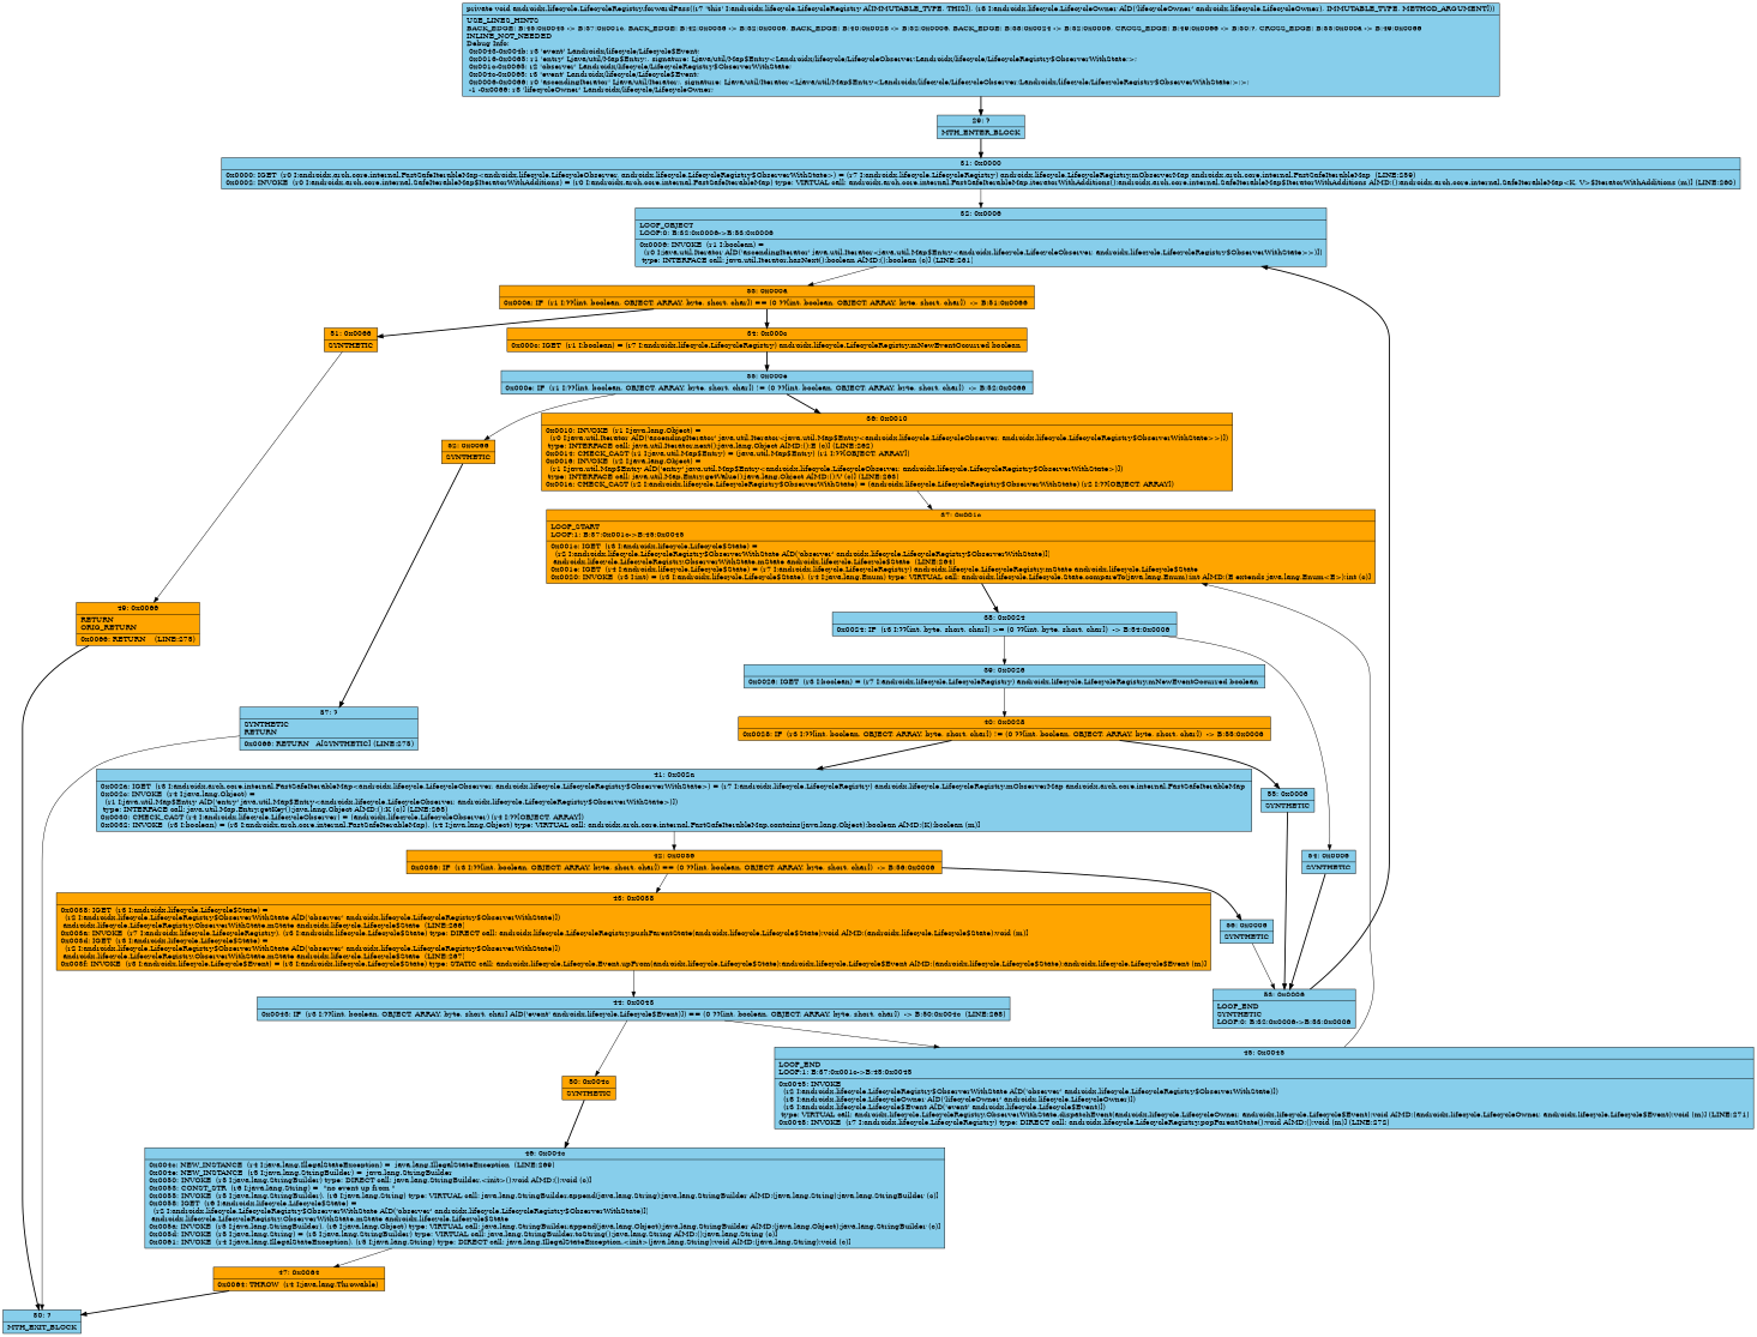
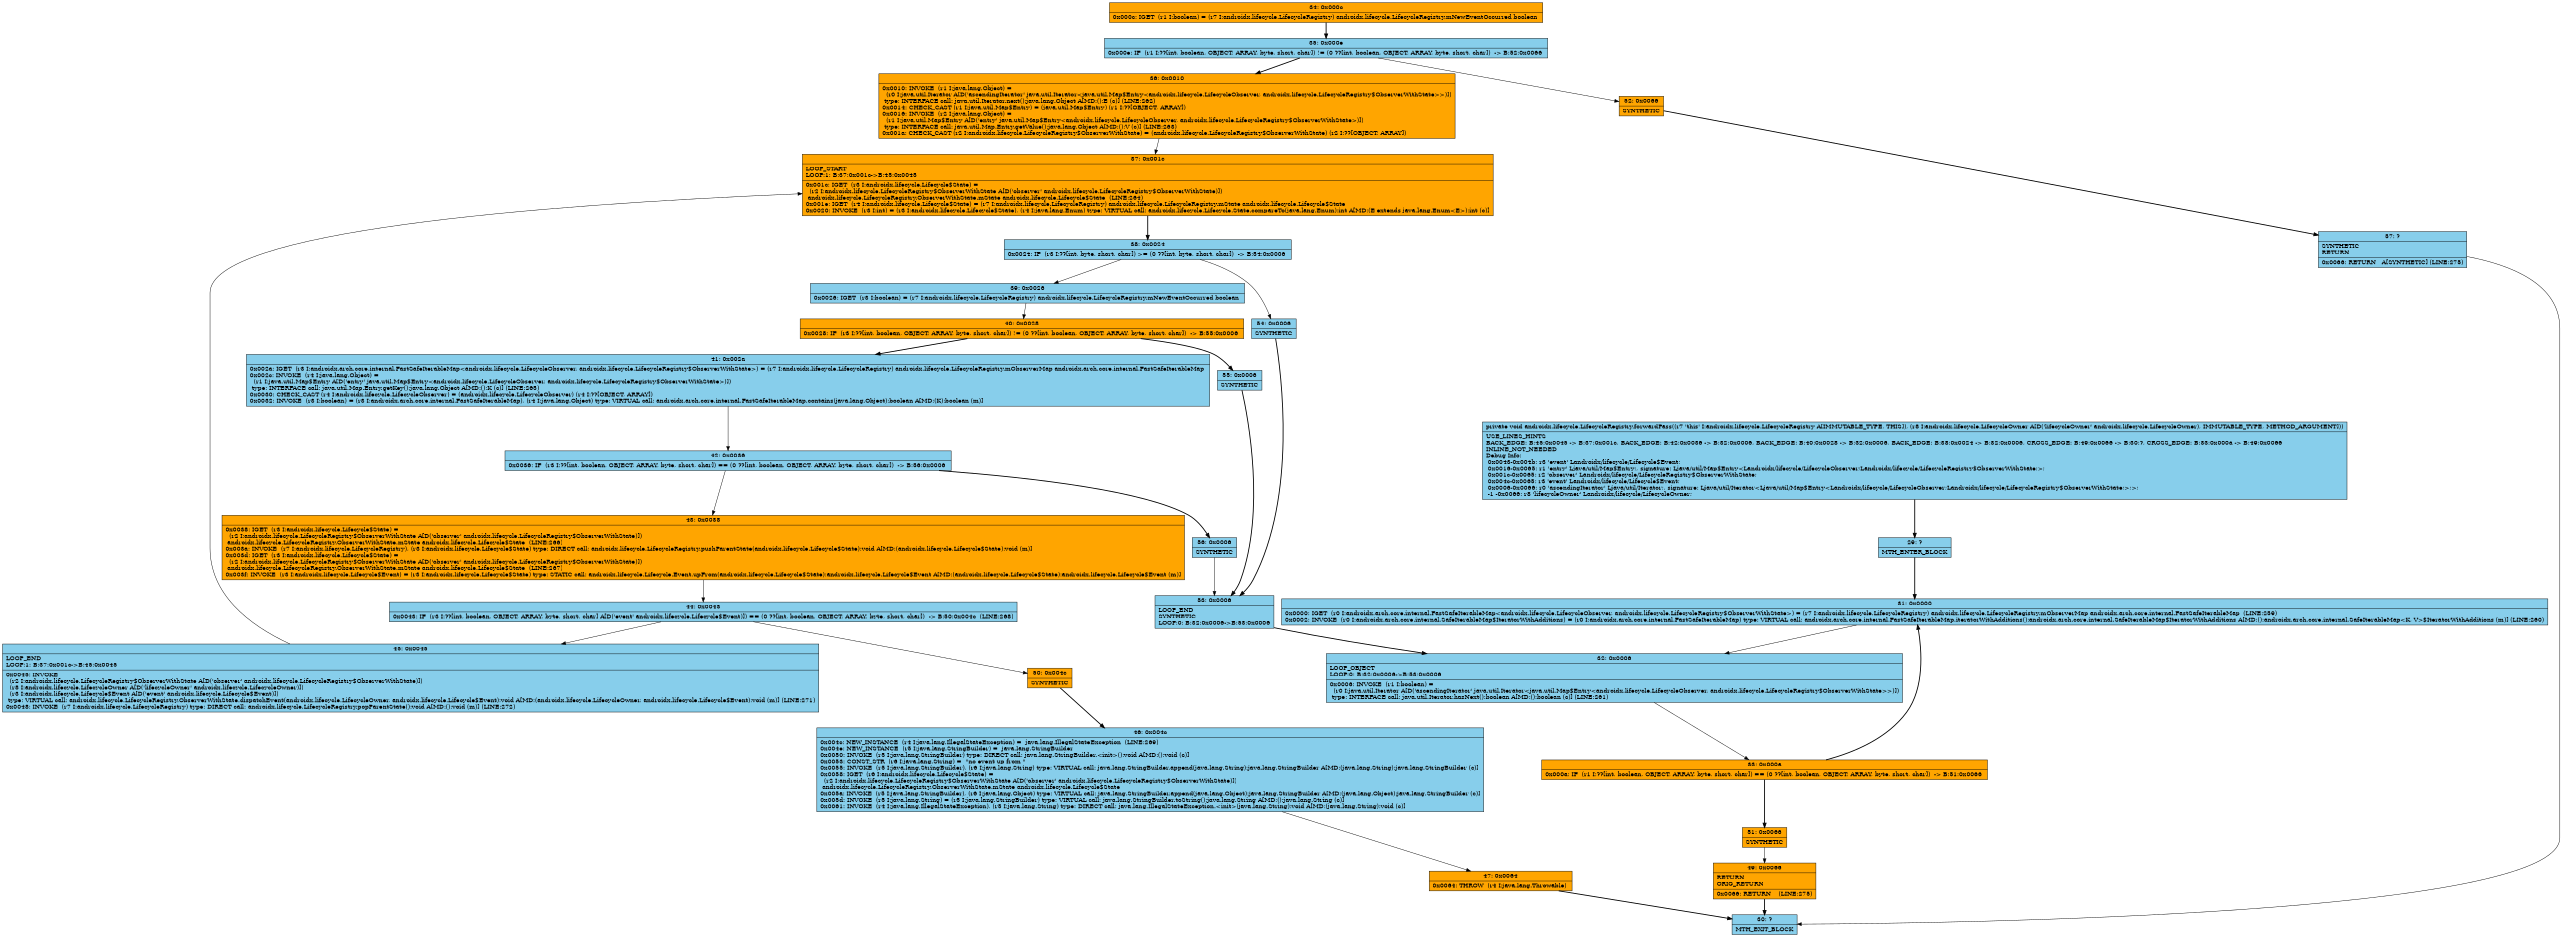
  digraph {
    node [fillcolor=skyblue shape=record style=filled]
    edge [style=bold]
    n1 [label="{29\:\ ?|MTH_ENTER_BLOCK\l}"]
    n2 [label="{31\:\ 0x0000|0x0000: IGET  (r0 I:androidx.arch.core.internal.FastSafeIterableMap\<androidx.lifecycle.LifecycleObserver, androidx.lifecycle.LifecycleRegistry$ObserverWithState\>) = (r7 I:androidx.lifecycle.LifecycleRegistry) androidx.lifecycle.LifecycleRegistry.mObserverMap androidx.arch.core.internal.FastSafeIterableMap  (LINE:259)\l0x0002: INVOKE  (r0 I:androidx.arch.core.internal.SafeIterableMap$IteratorWithAdditions) = (r0 I:androidx.arch.core.internal.FastSafeIterableMap) type: VIRTUAL call: androidx.arch.core.internal.FastSafeIterableMap.iteratorWithAdditions():androidx.arch.core.internal.SafeIterableMap$IteratorWithAdditions A[MD:():androidx.arch.core.internal.SafeIterableMap\<K, V\>$IteratorWithAdditions (m)] (LINE:260)\l}"]
    n3 [label="{32\:\ 0x0006|LOOP_OBJECT\lLOOP:0: B:32:0x0006\-\>B:53:0x0006\l|0x0006: INVOKE  (r1 I:boolean) = \l  (r0 I:java.util.Iterator A[D('ascendingIterator' java.util.Iterator\<java.util.Map$Entry\<androidx.lifecycle.LifecycleObserver, androidx.lifecycle.LifecycleRegistry$ObserverWithState\>\>)])\l type: INTERFACE call: java.util.Iterator.hasNext():boolean A[MD:():boolean (c)] (LINE:261)\l}"]
    n4 [fillcolor=orange label="{33\:\ 0x000a|0x000a: IF  (r1 I:??[int, boolean, OBJECT, ARRAY, byte, short, char]) == (0 ??[int, boolean, OBJECT, ARRAY, byte, short, char])  \-\> B:51:0x0066 \l}"]
    n5 [fillcolor=orange label="{34\:\ 0x000c|0x000c: IGET  (r1 I:boolean) = (r7 I:androidx.lifecycle.LifecycleRegistry) androidx.lifecycle.LifecycleRegistry.mNewEventOccurred boolean \l}"]
    n6 [fillcolor=orange label="{51\:\ 0x0066|SYNTHETIC\l}"]
    n7 [label="{35\:\ 0x000e|0x000e: IF  (r1 I:??[int, boolean, OBJECT, ARRAY, byte, short, char]) != (0 ??[int, boolean, OBJECT, ARRAY, byte, short, char])  \-\> B:52:0x0066 \l}"]
    n8 [fillcolor=orange label="{49\:\ 0x0066|RETURN\lORIG_RETURN\l|0x0066: RETURN    (LINE:275)\l}"]
    n9 [fillcolor=orange label="{36\:\ 0x0010|0x0010: INVOKE  (r1 I:java.lang.Object) = \l  (r0 I:java.util.Iterator A[D('ascendingIterator' java.util.Iterator\<java.util.Map$Entry\<androidx.lifecycle.LifecycleObserver, androidx.lifecycle.LifecycleRegistry$ObserverWithState\>\>)])\l type: INTERFACE call: java.util.Iterator.next():java.lang.Object A[MD:():E (c)] (LINE:262)\l0x0014: CHECK_CAST (r1 I:java.util.Map$Entry) = (java.util.Map$Entry) (r1 I:??[OBJECT, ARRAY]) \l0x0016: INVOKE  (r2 I:java.lang.Object) = \l  (r1 I:java.util.Map$Entry A[D('entry' java.util.Map$Entry\<androidx.lifecycle.LifecycleObserver, androidx.lifecycle.LifecycleRegistry$ObserverWithState\>)])\l type: INTERFACE call: java.util.Map.Entry.getValue():java.lang.Object A[MD:():V (c)] (LINE:263)\l0x001a: CHECK_CAST (r2 I:androidx.lifecycle.LifecycleRegistry$ObserverWithState) = (androidx.lifecycle.LifecycleRegistry$ObserverWithState) (r2 I:??[OBJECT, ARRAY]) \l}"]
    n10 [fillcolor=orange label="{52\:\ 0x0066|SYNTHETIC\l}"]
    n11 [fillcolor=orange label="{37\:\ 0x001c|LOOP_START\lLOOP:1: B:37:0x001c\-\>B:45:0x0045\l|0x001c: IGET  (r3 I:androidx.lifecycle.Lifecycle$State) = \l  (r2 I:androidx.lifecycle.LifecycleRegistry$ObserverWithState A[D('observer' androidx.lifecycle.LifecycleRegistry$ObserverWithState)])\l androidx.lifecycle.LifecycleRegistry.ObserverWithState.mState androidx.lifecycle.Lifecycle$State  (LINE:264)\l0x001e: IGET  (r4 I:androidx.lifecycle.Lifecycle$State) = (r7 I:androidx.lifecycle.LifecycleRegistry) androidx.lifecycle.LifecycleRegistry.mState androidx.lifecycle.Lifecycle$State \l0x0020: INVOKE  (r3 I:int) = (r3 I:androidx.lifecycle.Lifecycle$State), (r4 I:java.lang.Enum) type: VIRTUAL call: androidx.lifecycle.Lifecycle.State.compareTo(java.lang.Enum):int A[MD:(E extends java.lang.Enum\<E\>):int (c)]\l}"]
    n12 [label="{57\:\ ?|SYNTHETIC\lRETURN\l|0x0066: RETURN   A[SYNTHETIC] (LINE:275)\l}"]
    n13 [label="{38\:\ 0x0024|0x0024: IF  (r3 I:??[int, byte, short, char]) \>= (0 ??[int, byte, short, char])  \-\> B:54:0x0006 \l}"]
    n14 [label="{39\:\ 0x0026|0x0026: IGET  (r3 I:boolean) = (r7 I:androidx.lifecycle.LifecycleRegistry) androidx.lifecycle.LifecycleRegistry.mNewEventOccurred boolean \l}"]
    n15 [label="{54\:\ 0x0006|SYNTHETIC\l}"]
    n16 [fillcolor=orange label="{40\:\ 0x0028|0x0028: IF  (r3 I:??[int, boolean, OBJECT, ARRAY, byte, short, char]) != (0 ??[int, boolean, OBJECT, ARRAY, byte, short, char])  \-\> B:55:0x0006 \l}"]
    n17 [label="{53\:\ 0x0006|LOOP_END\lSYNTHETIC\lLOOP:0: B:32:0x0006\-\>B:53:0x0006\l}"]
    n18 [label="{41\:\ 0x002a|0x002a: IGET  (r3 I:androidx.arch.core.internal.FastSafeIterableMap\<androidx.lifecycle.LifecycleObserver, androidx.lifecycle.LifecycleRegistry$ObserverWithState\>) = (r7 I:androidx.lifecycle.LifecycleRegistry) androidx.lifecycle.LifecycleRegistry.mObserverMap androidx.arch.core.internal.FastSafeIterableMap \l0x002c: INVOKE  (r4 I:java.lang.Object) = \l  (r1 I:java.util.Map$Entry A[D('entry' java.util.Map$Entry\<androidx.lifecycle.LifecycleObserver, androidx.lifecycle.LifecycleRegistry$ObserverWithState\>)])\l type: INTERFACE call: java.util.Map.Entry.getKey():java.lang.Object A[MD:():K (c)] (LINE:265)\l0x0030: CHECK_CAST (r4 I:androidx.lifecycle.LifecycleObserver) = (androidx.lifecycle.LifecycleObserver) (r4 I:??[OBJECT, ARRAY]) \l0x0032: INVOKE  (r3 I:boolean) = (r3 I:androidx.arch.core.internal.FastSafeIterableMap), (r4 I:java.lang.Object) type: VIRTUAL call: androidx.arch.core.internal.FastSafeIterableMap.contains(java.lang.Object):boolean A[MD:(K):boolean (m)]\l}"]
    n19 [label="{55\:\ 0x0006|SYNTHETIC\l}"]
-   n20 [fillcolor=orange label="{42\:\ 0x0036|0x0036: IF  (r3 I:??[int, boolean, OBJECT, ARRAY, byte, short, char]) == (0 ??[int, boolean, OBJECT, ARRAY, byte, short, char])  \-\> B:56:0x0006 \l}"]
+   n20 [label="{42\:\ 0x0036|0x0036: IF  (r3 I:??[int, boolean, OBJECT, ARRAY, byte, short, char]) == (0 ??[int, boolean, OBJECT, ARRAY, byte, short, char])  \-\> B:56:0x0006 \l}"]
    n21 [fillcolor=orange label="{43\:\ 0x0038|0x0038: IGET  (r3 I:androidx.lifecycle.Lifecycle$State) = \l  (r2 I:androidx.lifecycle.LifecycleRegistry$ObserverWithState A[D('observer' androidx.lifecycle.LifecycleRegistry$ObserverWithState)])\l androidx.lifecycle.LifecycleRegistry.ObserverWithState.mState androidx.lifecycle.Lifecycle$State  (LINE:266)\l0x003a: INVOKE  (r7 I:androidx.lifecycle.LifecycleRegistry), (r3 I:androidx.lifecycle.Lifecycle$State) type: DIRECT call: androidx.lifecycle.LifecycleRegistry.pushParentState(androidx.lifecycle.Lifecycle$State):void A[MD:(androidx.lifecycle.Lifecycle$State):void (m)]\l0x003d: IGET  (r3 I:androidx.lifecycle.Lifecycle$State) = \l  (r2 I:androidx.lifecycle.LifecycleRegistry$ObserverWithState A[D('observer' androidx.lifecycle.LifecycleRegistry$ObserverWithState)])\l androidx.lifecycle.LifecycleRegistry.ObserverWithState.mState androidx.lifecycle.Lifecycle$State  (LINE:267)\l0x003f: INVOKE  (r3 I:androidx.lifecycle.Lifecycle$Event) = (r3 I:androidx.lifecycle.Lifecycle$State) type: STATIC call: androidx.lifecycle.Lifecycle.Event.upFrom(androidx.lifecycle.Lifecycle$State):androidx.lifecycle.Lifecycle$Event A[MD:(androidx.lifecycle.Lifecycle$State):androidx.lifecycle.Lifecycle$Event (m)]\l}"]
    n22 [label="{56\:\ 0x0006|SYNTHETIC\l}"]
    n23 [label="{44\:\ 0x0043|0x0043: IF  (r3 I:??[int, boolean, OBJECT, ARRAY, byte, short, char] A[D('event' androidx.lifecycle.Lifecycle$Event)]) == (0 ??[int, boolean, OBJECT, ARRAY, byte, short, char])  \-\> B:50:0x004c  (LINE:268)\l}"]
    n24 [label="{45\:\ 0x0045|LOOP_END\lLOOP:1: B:37:0x001c\-\>B:45:0x0045\l|0x0045: INVOKE  \l  (r2 I:androidx.lifecycle.LifecycleRegistry$ObserverWithState A[D('observer' androidx.lifecycle.LifecycleRegistry$ObserverWithState)])\l  (r8 I:androidx.lifecycle.LifecycleOwner A[D('lifecycleOwner' androidx.lifecycle.LifecycleOwner)])\l  (r3 I:androidx.lifecycle.Lifecycle$Event A[D('event' androidx.lifecycle.Lifecycle$Event)])\l type: VIRTUAL call: androidx.lifecycle.LifecycleRegistry.ObserverWithState.dispatchEvent(androidx.lifecycle.LifecycleOwner, androidx.lifecycle.Lifecycle$Event):void A[MD:(androidx.lifecycle.LifecycleOwner, androidx.lifecycle.Lifecycle$Event):void (m)] (LINE:271)\l0x0048: INVOKE  (r7 I:androidx.lifecycle.LifecycleRegistry) type: DIRECT call: androidx.lifecycle.LifecycleRegistry.popParentState():void A[MD:():void (m)] (LINE:272)\l}"]
    n25 [fillcolor=orange label="{50\:\ 0x004c|SYNTHETIC\l}"]
    n26 [label="{46\:\ 0x004c|0x004c: NEW_INSTANCE  (r4 I:java.lang.IllegalStateException) =  java.lang.IllegalStateException  (LINE:269)\l0x004e: NEW_INSTANCE  (r5 I:java.lang.StringBuilder) =  java.lang.StringBuilder \l0x0050: INVOKE  (r5 I:java.lang.StringBuilder) type: DIRECT call: java.lang.StringBuilder.\<init\>():void A[MD:():void (c)]\l0x0053: CONST_STR  (r6 I:java.lang.String) =  \"no event up from \" \l0x0055: INVOKE  (r5 I:java.lang.StringBuilder), (r6 I:java.lang.String) type: VIRTUAL call: java.lang.StringBuilder.append(java.lang.String):java.lang.StringBuilder A[MD:(java.lang.String):java.lang.StringBuilder (c)]\l0x0058: IGET  (r6 I:androidx.lifecycle.Lifecycle$State) = \l  (r2 I:androidx.lifecycle.LifecycleRegistry$ObserverWithState A[D('observer' androidx.lifecycle.LifecycleRegistry$ObserverWithState)])\l androidx.lifecycle.LifecycleRegistry.ObserverWithState.mState androidx.lifecycle.Lifecycle$State \l0x005a: INVOKE  (r5 I:java.lang.StringBuilder), (r6 I:java.lang.Object) type: VIRTUAL call: java.lang.StringBuilder.append(java.lang.Object):java.lang.StringBuilder A[MD:(java.lang.Object):java.lang.StringBuilder (c)]\l0x005d: INVOKE  (r5 I:java.lang.String) = (r5 I:java.lang.StringBuilder) type: VIRTUAL call: java.lang.StringBuilder.toString():java.lang.String A[MD:():java.lang.String (c)]\l0x0061: INVOKE  (r4 I:java.lang.IllegalStateException), (r5 I:java.lang.String) type: DIRECT call: java.lang.IllegalStateException.\<init\>(java.lang.String):void A[MD:(java.lang.String):void (c)]\l}"]
    n27 [fillcolor=orange label="{47\:\ 0x0064|0x0064: THROW  (r4 I:java.lang.Throwable) \l}"]
    n28 [label="{30\:\ ?|MTH_EXIT_BLOCK\l}"]
    n29 [label="{private void androidx.lifecycle.LifecycleRegistry.forwardPass((r7 'this' I:androidx.lifecycle.LifecycleRegistry A[IMMUTABLE_TYPE, THIS]), (r8 I:androidx.lifecycle.LifecycleOwner A[D('lifecycleOwner' androidx.lifecycle.LifecycleOwner), IMMUTABLE_TYPE, METHOD_ARGUMENT]))  | USE_LINES_HINTS\lBACK_EDGE: B:45:0x0045 \-\> B:37:0x001c, BACK_EDGE: B:42:0x0036 \-\> B:32:0x0006, BACK_EDGE: B:40:0x0028 \-\> B:32:0x0006, BACK_EDGE: B:38:0x0024 \-\> B:32:0x0006, CROSS_EDGE: B:49:0x0066 \-\> B:30:?, CROSS_EDGE: B:33:0x000a \-\> B:49:0x0066\lINLINE_NOT_NEEDED\lDebug Info:\l  0x0043\-0x004b: r3 'event' Landroidx\/lifecycle\/Lifecycle$Event;\l  0x0016\-0x0065: r1 'entry' Ljava\/util\/Map$Entry;, signature: Ljava\/util\/Map$Entry\<Landroidx\/lifecycle\/LifecycleObserver;Landroidx\/lifecycle\/LifecycleRegistry$ObserverWithState;\>;\l  0x001c\-0x0065: r2 'observer' Landroidx\/lifecycle\/LifecycleRegistry$ObserverWithState;\l  0x004c\-0x0065: r3 'event' Landroidx\/lifecycle\/Lifecycle$Event;\l  0x0006\-0x0066: r0 'ascendingIterator' Ljava\/util\/Iterator;, signature: Ljava\/util\/Iterator\<Ljava\/util\/Map$Entry\<Landroidx\/lifecycle\/LifecycleObserver;Landroidx\/lifecycle\/LifecycleRegistry$ObserverWithState;\>;\>;\l  \-1 \-0x0066: r8 'lifecycleOwner' Landroidx\/lifecycle\/LifecycleOwner;\l}"]
    n1 -> n2
    n2 -> n3 [style=solid]
    n3 -> n4 [style=solid]
-   n4 -> n5
+   n4 -> n2
    n4 -> n6
    n5 -> n7
    n6 -> n8 [style=solid]
    n7 -> n9
    n7 -> n10 [style=solid]
    n8 -> n28
    n9 -> n11 [style=solid]
    n10 -> n12
    n11 -> n13
    n12 -> n28 [style=solid]
    n13 -> n14 [style=solid]
    n13 -> n15 [style=solid]
    n14 -> n16 [style=solid]
    n15 -> n17
    n16 -> n18
    n16 -> n19
    n17 -> n3
    n18 -> n20 [style=solid]
    n19 -> n17
    n20 -> n21 [style=solid]
    n20 -> n22
    n21 -> n23 [style=solid]
    n22 -> n17 [style=solid]
    n23 -> n24 [style=solid]
    n23 -> n25 [style=solid]
    n24 -> n11 [style=solid]
    n25 -> n26
    n26 -> n27 [style=solid]
    n27 -> n28
    n29 -> n1
  }
